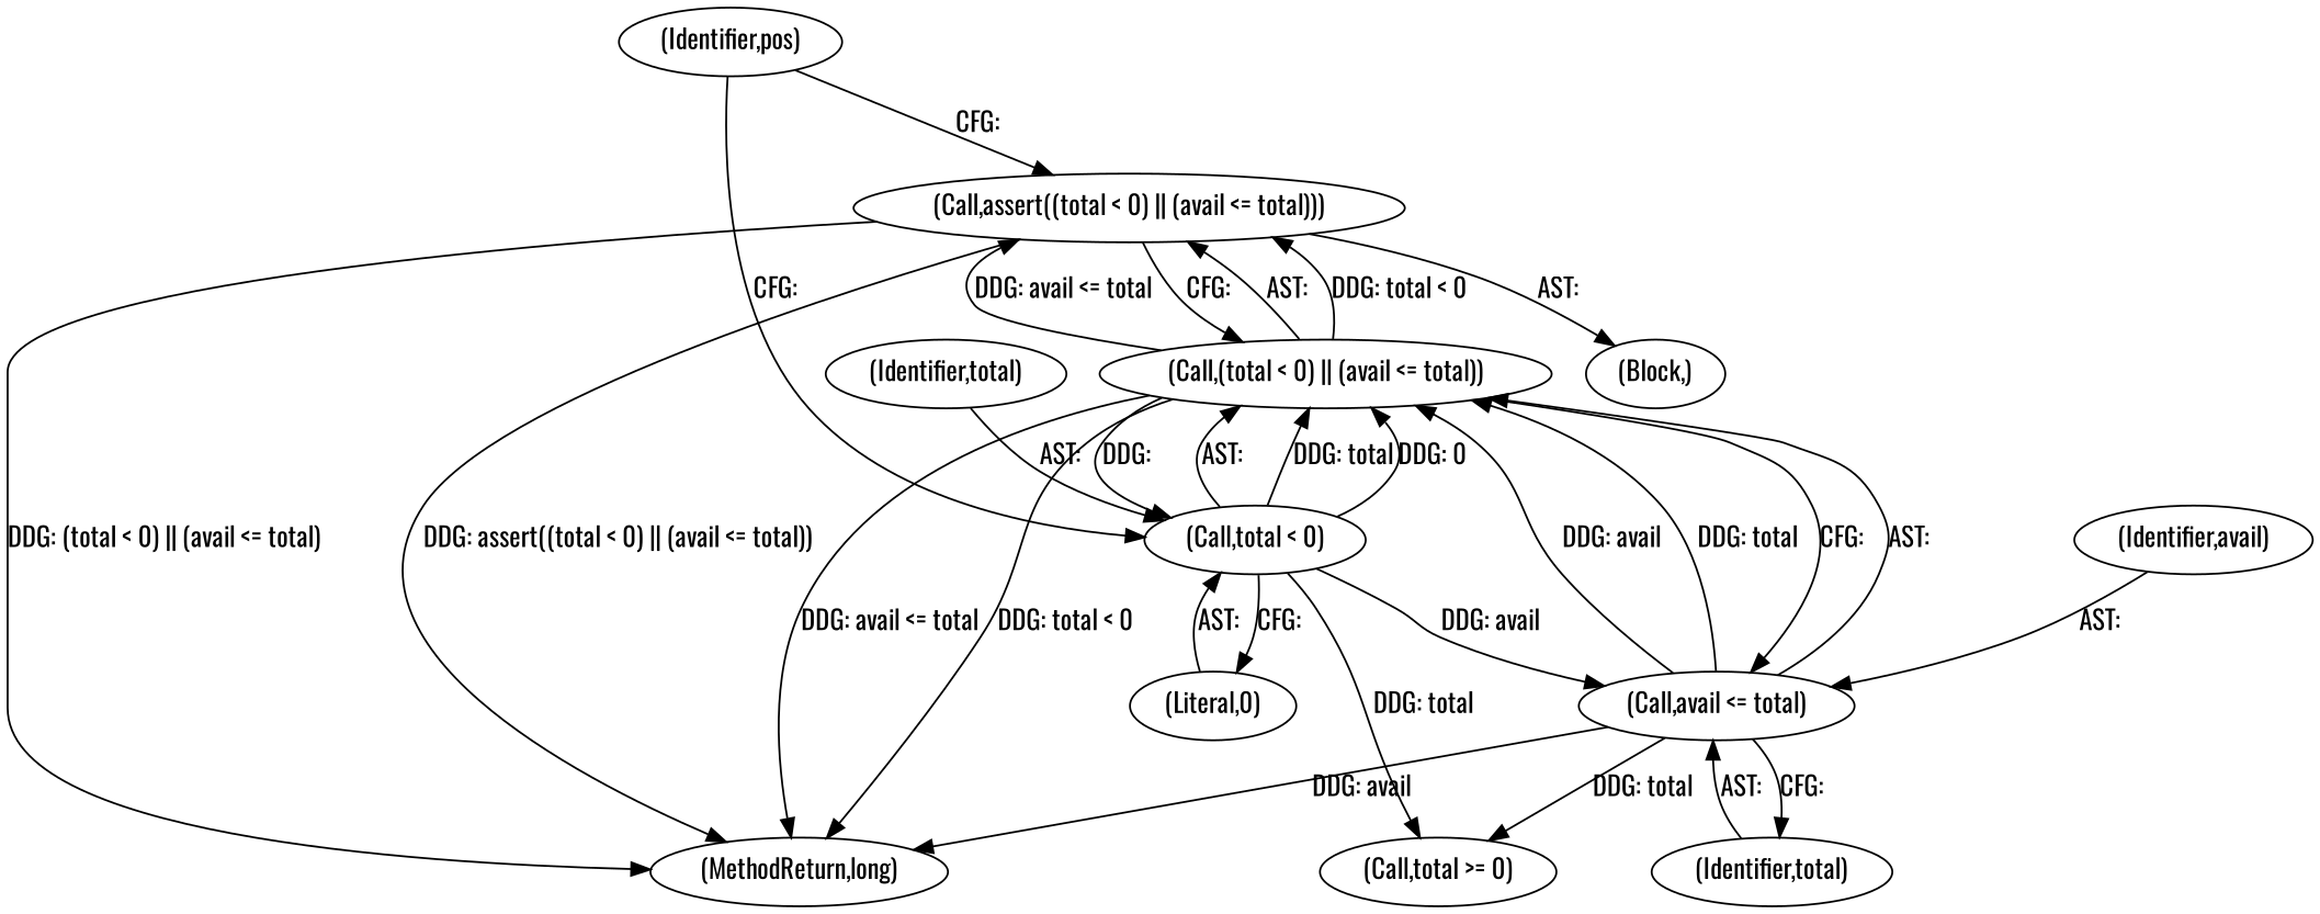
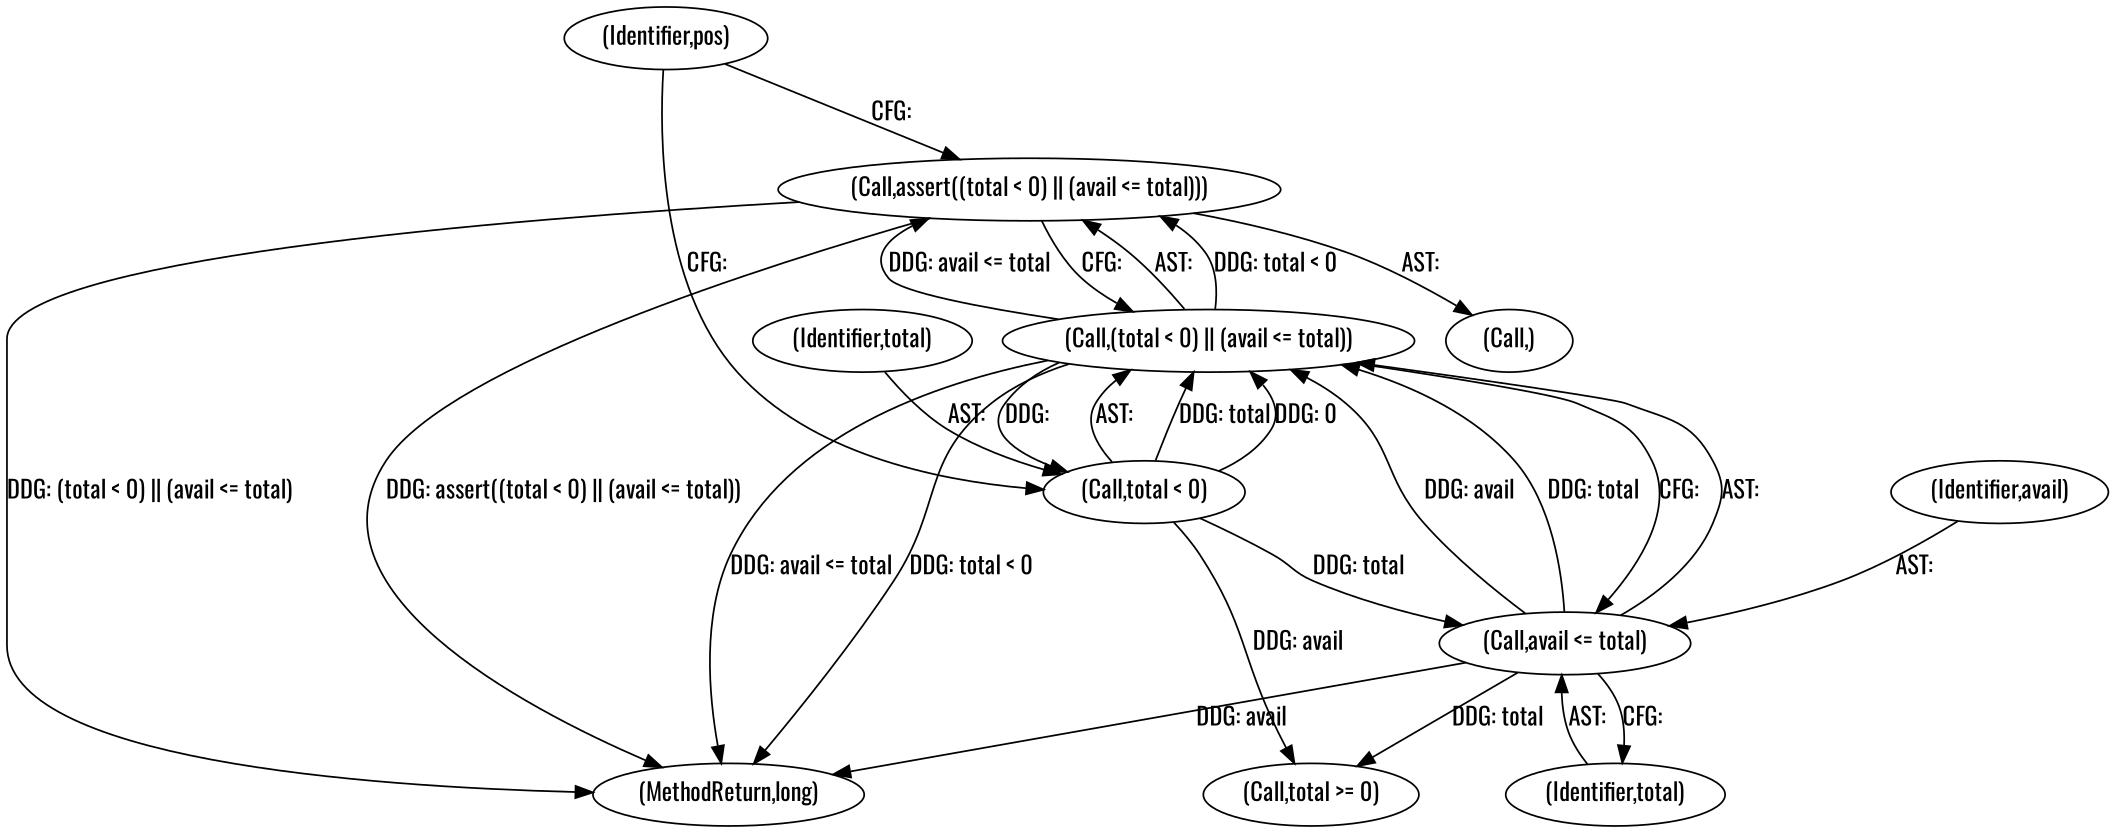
  digraph {
    fontname=Oswald
    node [fontname=Oswald]
    edge [fontname=Oswald]
    n1 [label="(Call,assert((total < 0) || (avail <= total)))"]
    n2 [label="(Call,(total < 0) || (avail <= total))"]
    n3 [label="(MethodReturn,long)"]
-   n4 [label="(Block,)"]
+   n4 [label="(Call,)"]
    n5 [label="(Call,total < 0)"]
    n6 [label="(Call,avail <= total)"]
-   n7 [label="(Literal,0)"]
    n8 [label="(Call,total >= 0)"]
    n9 [label="(Identifier,total)"]
    n10 [label="(Identifier,avail)"]
    n11 [label="(Identifier,total)"]
    n12 [label="(Identifier,pos)"]
    n1 -> n2 [label="CFG: "]
    n1 -> n3 [label="DDG: assert((total < 0) || (avail <= total))"]
    n1 -> n3 [label="DDG: (total < 0) || (avail <= total)"]
    n1 -> n4 [label="AST: "]
    n2 -> n1 [label="AST: "]
    n2 -> n1 [label="DDG: total < 0"]
    n2 -> n1 [label="DDG: avail <= total"]
    n2 -> n3 [label="DDG: avail <= total"]
    n2 -> n3 [label="DDG: total < 0"]
    n2 -> n5 [label="DDG: "]
    n2 -> n6 [label="CFG: "]
    n5 -> n2 [label="AST: "]
    n5 -> n2 [label="DDG: total"]
    n5 -> n2 [label="DDG: 0"]
-   n5 -> n6 [label="DDG: avail"]
-   n5 -> n7 [label="CFG: "]
-   n5 -> n8 [label="DDG: total"]
+   n5 -> n6 [label="DDG: total"]
+   n5 -> n8 [label="DDG: avail"]
    n6 -> n2 [label="AST: "]
    n6 -> n2 [label="DDG: avail"]
    n6 -> n2 [label="DDG: total"]
    n6 -> n3 [label="DDG: avail"]
    n6 -> n8 [label="DDG: total"]
    n6 -> n9 [label="CFG: "]
-   n7 -> n5 [label="AST: "]
    n9 -> n6 [label="AST: "]
    n10 -> n6 [label="AST: "]
    n11 -> n5 [label="AST: "]
    n12 -> n1 [label="CFG: "]
    n12 -> n5 [label="CFG: "]
  }
